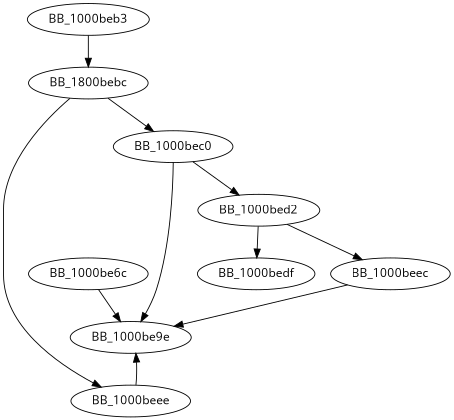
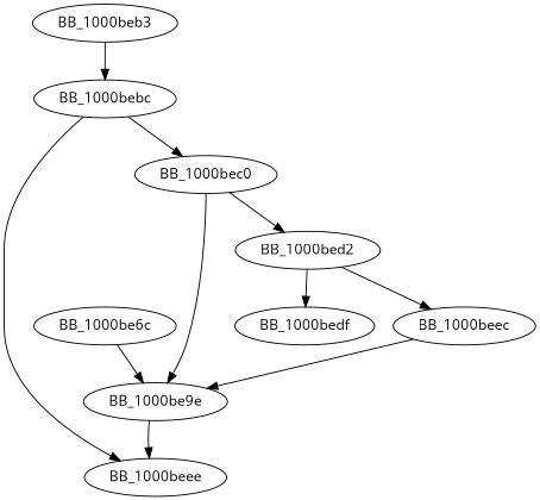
  digraph {
    fontname="Open Sans"
    node [fontname="Open Sans"]
    edge [fontname="Open Sans"]
    BB_1000be6c
    BB_1000be9e
    BB_1000beee
    BB_1000beb3
-   BB_1000bebc [label=BB_1800bebc]
+   BB_1000bebc
    BB_1000bec0
    BB_1000bed2
    BB_1000bedf
    BB_1000beec
    BB_1000be6c -> BB_1000be9e
-   BB_1000beee -> BB_1000be9e
+   BB_1000be9e -> BB_1000beee
    BB_1000beb3 -> BB_1000bebc
    BB_1000bebc -> BB_1000beee
    BB_1000bebc -> BB_1000bec0
    BB_1000bec0 -> BB_1000be9e
    BB_1000bec0 -> BB_1000bed2
    BB_1000bed2 -> BB_1000bedf
    BB_1000bed2 -> BB_1000beec
    BB_1000beec -> BB_1000be9e
  }
